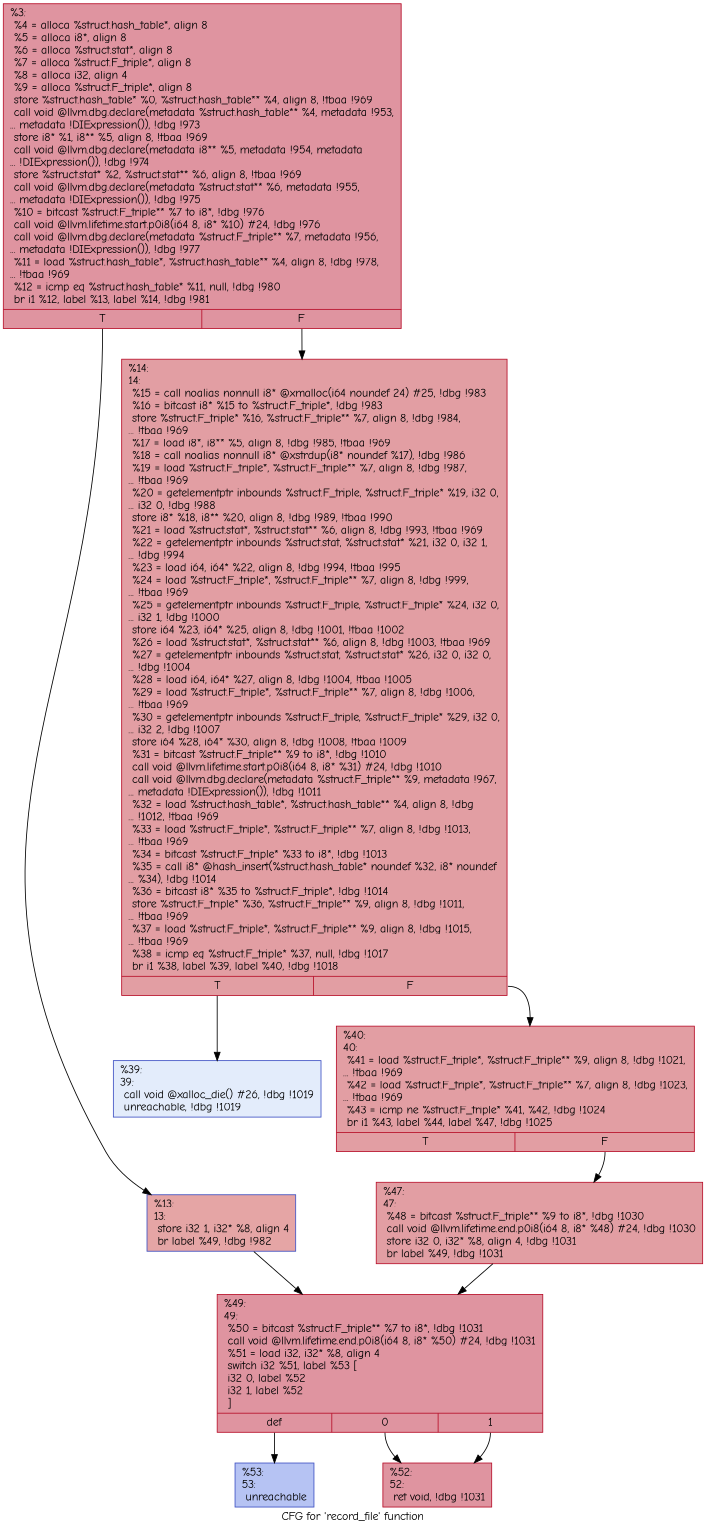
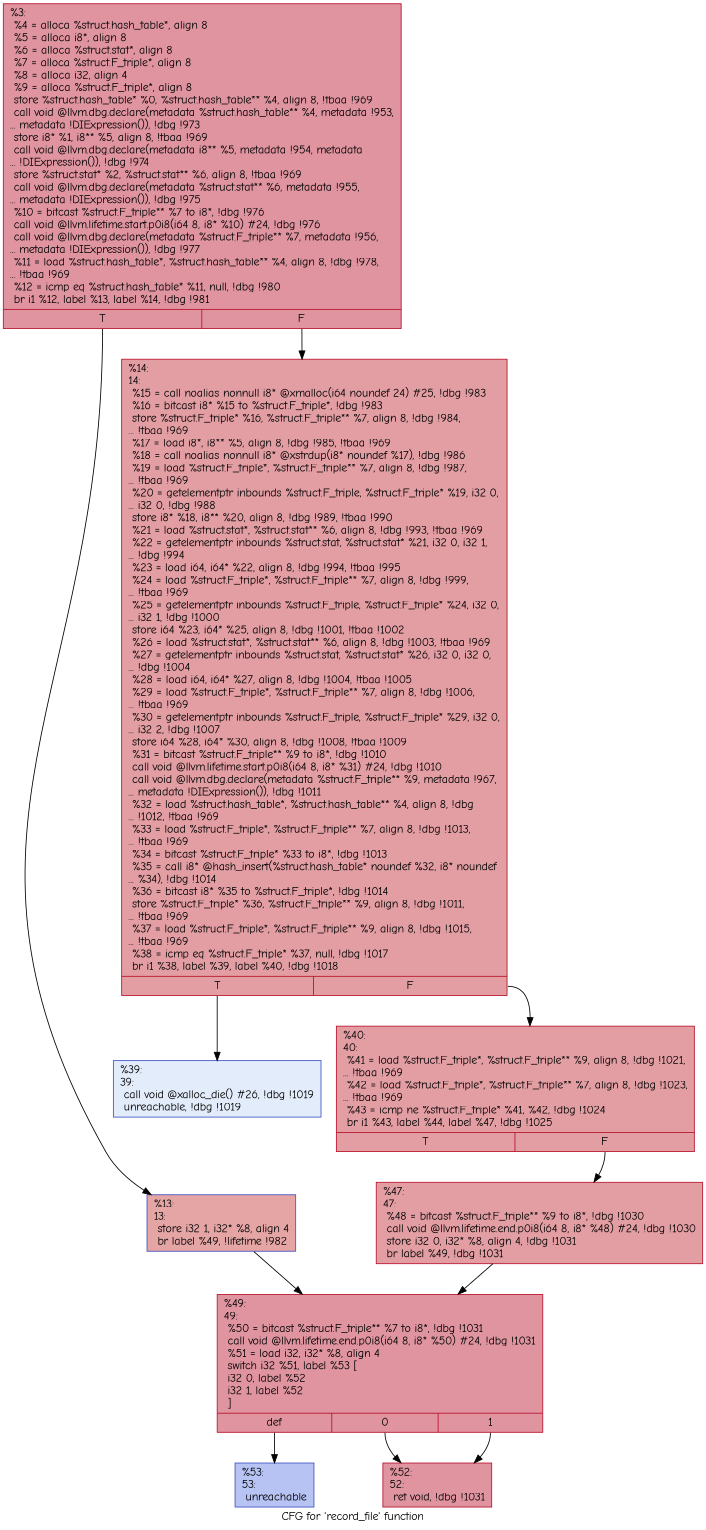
  digraph {
    fontname="Comic Neue"
    label="CFG for 'record_file' function"
    node [color="#b70d28ff" fillcolor="#b70d2870" fontname="Comic Neue" shape=record style=filled]
    edge [fontname="Comic Neue" tailport=s0]
    n1 [label="{%3:\l  %4 = alloca %struct.hash_table*, align 8\l  %5 = alloca i8*, align 8\l  %6 = alloca %struct.stat*, align 8\l  %7 = alloca %struct.F_triple*, align 8\l  %8 = alloca i32, align 4\l  %9 = alloca %struct.F_triple*, align 8\l  store %struct.hash_table* %0, %struct.hash_table** %4, align 8, !tbaa !969\l  call void @llvm.dbg.declare(metadata %struct.hash_table** %4, metadata !953,\l... metadata !DIExpression()), !dbg !973\l  store i8* %1, i8** %5, align 8, !tbaa !969\l  call void @llvm.dbg.declare(metadata i8** %5, metadata !954, metadata\l... !DIExpression()), !dbg !974\l  store %struct.stat* %2, %struct.stat** %6, align 8, !tbaa !969\l  call void @llvm.dbg.declare(metadata %struct.stat** %6, metadata !955,\l... metadata !DIExpression()), !dbg !975\l  %10 = bitcast %struct.F_triple** %7 to i8*, !dbg !976\l  call void @llvm.lifetime.start.p0i8(i64 8, i8* %10) #24, !dbg !976\l  call void @llvm.dbg.declare(metadata %struct.F_triple** %7, metadata !956,\l... metadata !DIExpression()), !dbg !977\l  %11 = load %struct.hash_table*, %struct.hash_table** %4, align 8, !dbg !978,\l... !tbaa !969\l  %12 = icmp eq %struct.hash_table* %11, null, !dbg !980\l  br i1 %12, label %13, label %14, !dbg !981\l|{<s0>T|<s1>F}}"]
-   n2 [color="#3d50c3ff" fillcolor="#c5333470" label="{%13:\l13:                                               \l  store i32 1, i32* %8, align 4\l  br label %49, !dbg !982\l}"]
+   n2 [color="#3d50c3ff" fillcolor="#c5333470" label="{%13:\l13:                                               \l  store i32 1, i32* %8, align 4\l  br label %49, !lifetime !982\l}"]
    n3 [fillcolor="#be242e70" label="{%14:\l14:                                               \l  %15 = call noalias nonnull i8* @xmalloc(i64 noundef 24) #25, !dbg !983\l  %16 = bitcast i8* %15 to %struct.F_triple*, !dbg !983\l  store %struct.F_triple* %16, %struct.F_triple** %7, align 8, !dbg !984,\l... !tbaa !969\l  %17 = load i8*, i8** %5, align 8, !dbg !985, !tbaa !969\l  %18 = call noalias nonnull i8* @xstrdup(i8* noundef %17), !dbg !986\l  %19 = load %struct.F_triple*, %struct.F_triple** %7, align 8, !dbg !987,\l... !tbaa !969\l  %20 = getelementptr inbounds %struct.F_triple, %struct.F_triple* %19, i32 0,\l... i32 0, !dbg !988\l  store i8* %18, i8** %20, align 8, !dbg !989, !tbaa !990\l  %21 = load %struct.stat*, %struct.stat** %6, align 8, !dbg !993, !tbaa !969\l  %22 = getelementptr inbounds %struct.stat, %struct.stat* %21, i32 0, i32 1,\l... !dbg !994\l  %23 = load i64, i64* %22, align 8, !dbg !994, !tbaa !995\l  %24 = load %struct.F_triple*, %struct.F_triple** %7, align 8, !dbg !999,\l... !tbaa !969\l  %25 = getelementptr inbounds %struct.F_triple, %struct.F_triple* %24, i32 0,\l... i32 1, !dbg !1000\l  store i64 %23, i64* %25, align 8, !dbg !1001, !tbaa !1002\l  %26 = load %struct.stat*, %struct.stat** %6, align 8, !dbg !1003, !tbaa !969\l  %27 = getelementptr inbounds %struct.stat, %struct.stat* %26, i32 0, i32 0,\l... !dbg !1004\l  %28 = load i64, i64* %27, align 8, !dbg !1004, !tbaa !1005\l  %29 = load %struct.F_triple*, %struct.F_triple** %7, align 8, !dbg !1006,\l... !tbaa !969\l  %30 = getelementptr inbounds %struct.F_triple, %struct.F_triple* %29, i32 0,\l... i32 2, !dbg !1007\l  store i64 %28, i64* %30, align 8, !dbg !1008, !tbaa !1009\l  %31 = bitcast %struct.F_triple** %9 to i8*, !dbg !1010\l  call void @llvm.lifetime.start.p0i8(i64 8, i8* %31) #24, !dbg !1010\l  call void @llvm.dbg.declare(metadata %struct.F_triple** %9, metadata !967,\l... metadata !DIExpression()), !dbg !1011\l  %32 = load %struct.hash_table*, %struct.hash_table** %4, align 8, !dbg\l... !1012, !tbaa !969\l  %33 = load %struct.F_triple*, %struct.F_triple** %7, align 8, !dbg !1013,\l... !tbaa !969\l  %34 = bitcast %struct.F_triple* %33 to i8*, !dbg !1013\l  %35 = call i8* @hash_insert(%struct.hash_table* noundef %32, i8* noundef\l... %34), !dbg !1014\l  %36 = bitcast i8* %35 to %struct.F_triple*, !dbg !1014\l  store %struct.F_triple* %36, %struct.F_triple** %9, align 8, !dbg !1011,\l... !tbaa !969\l  %37 = load %struct.F_triple*, %struct.F_triple** %9, align 8, !dbg !1015,\l... !tbaa !969\l  %38 = icmp eq %struct.F_triple* %37, null, !dbg !1017\l  br i1 %38, label %39, label %40, !dbg !1018\l|{<s0>T|<s1>F}}"]
    n4 [label="{%49:\l49:                                               \l  %50 = bitcast %struct.F_triple** %7 to i8*, !dbg !1031\l  call void @llvm.lifetime.end.p0i8(i64 8, i8* %50) #24, !dbg !1031\l  %51 = load i32, i32* %8, align 4\l  switch i32 %51, label %53 [\l    i32 0, label %52\l    i32 1, label %52\l  ]\l|{<s0>def|<s1>0|<s2>1}}"]
    n5 [color="#3d50c3ff" fillcolor="#bfd3f670" label="{%39:\l39:                                               \l  call void @xalloc_die() #26, !dbg !1019\l  unreachable, !dbg !1019\l}"]
    n6 [fillcolor="#be242e70" label="{%40:\l40:                                               \l  %41 = load %struct.F_triple*, %struct.F_triple** %9, align 8, !dbg !1021,\l... !tbaa !969\l  %42 = load %struct.F_triple*, %struct.F_triple** %7, align 8, !dbg !1023,\l... !tbaa !969\l  %43 = icmp ne %struct.F_triple* %41, %42, !dbg !1024\l  br i1 %43, label %44, label %47, !dbg !1025\l|{<s0>T|<s1>F}}"]
    n7 [color="#3d50c3ff" fillcolor="#5977e370" label="{%53:\l53:                                               \l  unreachable\l}"]
    n8 [label="{%52:\l52:                                               \l  ret void, !dbg !1031\l}"]
    n9 [fillcolor="#be242e70" label="{%47:\l47:                                               \l  %48 = bitcast %struct.F_triple** %9 to i8*, !dbg !1030\l  call void @llvm.lifetime.end.p0i8(i64 8, i8* %48) #24, !dbg !1030\l  store i32 0, i32* %8, align 4, !dbg !1031\l  br label %49, !dbg !1031\l}"]
    n1 -> n2
    n1 -> n3 [tailport=s1]
    n2 -> n4
    n3 -> n5
    n3 -> n6 [tailport=s1]
    n4 -> n7
    n4 -> n8 [tailport=s1]
    n4 -> n8 [tailport=s2]
    n6 -> n9 [tailport=s1]
    n9 -> n4
  }
